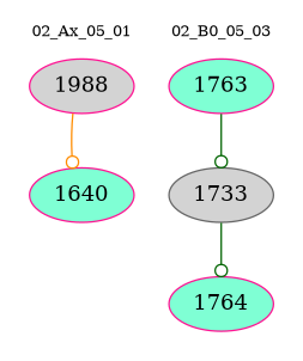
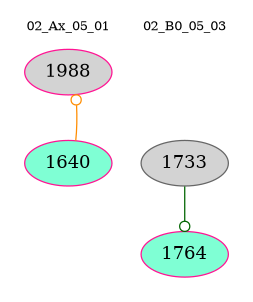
  digraph {
    node [color=deeppink fillcolor=aquamarine style=filled]
    edge [arrowhead=odot color=darkgreen]
    n1 [fillcolor=lightgrey label=1988]
    n2 [label=1640]
-   n3 [label=1763]
    n4 [color=gray40 fillcolor=lightgrey label=1733]
    n5 [label=1764]
    subgraph cluster_1 {
      color=white
      fontsize=10
      label="02_Ax_05_01"
      n1
      n2
    }
    subgraph cluster_2 {
      color=white
      fontsize=10
      label="02_B0_05_03"
-     n3
      n4
      n5
    }
-   n1 -> n2 [color=darkorange]
-   n3 -> n4
+   n2 -> n1 [color=darkorange]
    n4 -> n5
  }
